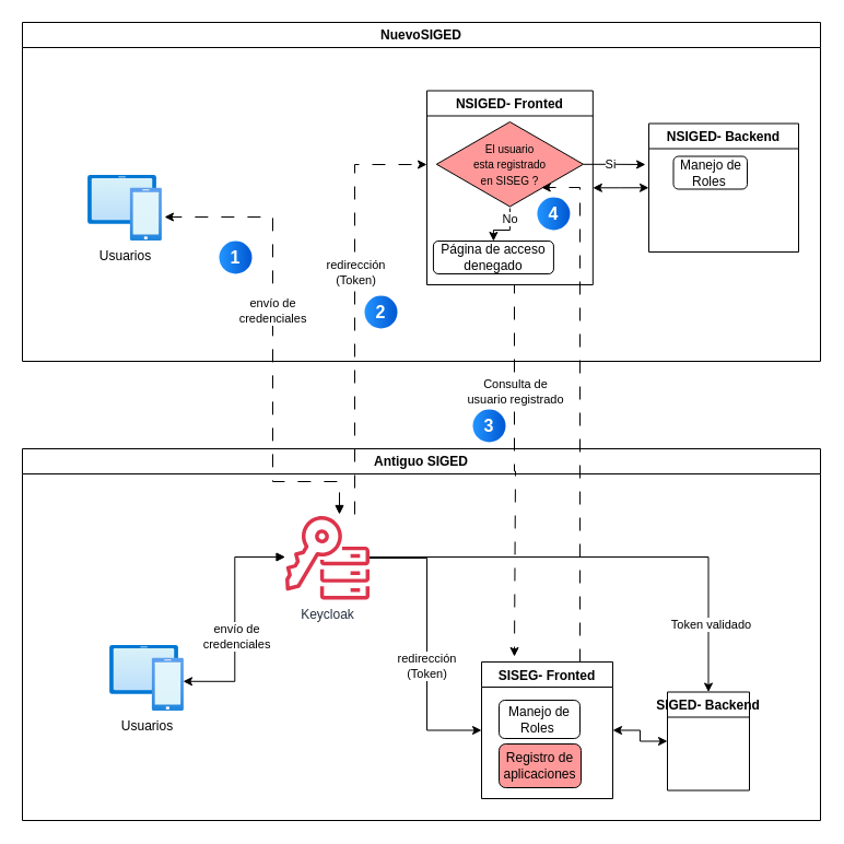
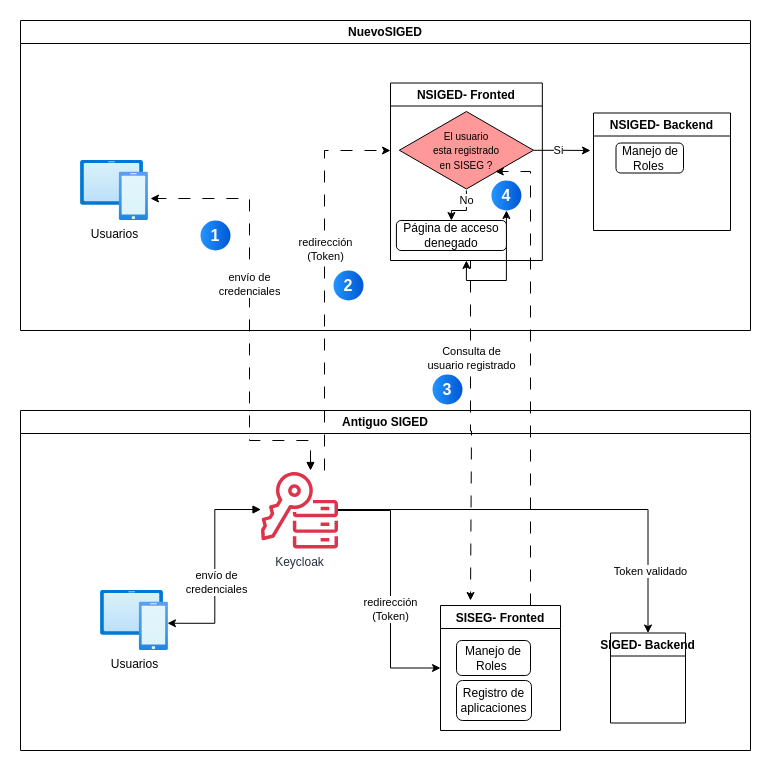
  <mxCell id="0" />
  <mxCell id="1" parent="0" />
  <mxCell id="2" value="Antiguo SIGED" style="swimlane;whiteSpace=wrap;html=1;" vertex="1" parent="1"><mxGeometry x="20" y="410" width="730" height="340" as="geometry" /></mxCell>
  <mxCell id="3" value="Usuarios" style="image;aspect=fixed;html=1;points=[];align=center;fontSize=12;image=img/lib/azure2/intune/Devices.svg;" vertex="1" parent="2"><mxGeometry x="80" y="180" width="68" height="60" as="geometry" /></mxCell>
  <mxCell id="4" value="SIGED- Backend" style="swimlane;" vertex="1" parent="2"><mxGeometry x="590" y="222.5" width="75" height="90" as="geometry"><mxRectangle x="585" y="260" width="90" height="30" as="alternateBounds" /></mxGeometry></mxCell>
- <mxCell id="5" style="edgeStyle=orthogonalEdgeStyle;rounded=0;orthogonalLoop=1;jettySize=auto;html=1;startArrow=classic;startFill=1;entryX=0;entryY=0.5;entryDx=0;entryDy=0;exitX=1;exitY=0.5;exitDx=0;exitDy=0;" edge="1" parent="2" source="13" target="4"><mxGeometry relative="1" as="geometry"><mxPoint x="625" y="230" as="targetPoint" /><mxPoint x="545" y="230" as="sourcePoint" /></mxGeometry></mxCell>
  <mxCell id="6" style="edgeStyle=orthogonalEdgeStyle;rounded=0;orthogonalLoop=1;jettySize=auto;html=1;entryX=0;entryY=0.5;entryDx=0;entryDy=0;" edge="1" parent="2" source="12" target="13"><mxGeometry relative="1" as="geometry"><mxPoint x="343" y="104" as="sourcePoint" /><mxPoint x="405" y="234.0" as="targetPoint" /><Array as="points"><mxPoint x="370" y="100" /><mxPoint x="370" y="258" /><mxPoint x="420" y="258" /></Array></mxGeometry></mxCell>
  <mxCell id="7" value="redirección&lt;br&gt;(Token)" style="edgeLabel;html=1;align=center;verticalAlign=middle;resizable=0;points=[];" vertex="1" connectable="0" parent="6"><mxGeometry x="0.16" y="-1" relative="1" as="geometry"><mxPoint as="offset" /></mxGeometry></mxCell>
  <mxCell id="8" style="edgeStyle=orthogonalEdgeStyle;rounded=0;orthogonalLoop=1;jettySize=auto;html=1;entryX=0.985;entryY=0.546;entryDx=0;entryDy=0;entryPerimeter=0;startArrow=block;startFill=1;" edge="1" parent="2" source="12" target="3"><mxGeometry relative="1" as="geometry" /></mxCell>
  <mxCell id="9" value="envío de &lt;br&gt;credenciales" style="edgeLabel;html=1;align=center;verticalAlign=middle;resizable=0;points=[];" vertex="1" connectable="0" parent="8"><mxGeometry x="0.149" y="1" relative="1" as="geometry"><mxPoint as="offset" /></mxGeometry></mxCell>
  <mxCell id="10" style="edgeStyle=orthogonalEdgeStyle;rounded=0;orthogonalLoop=1;jettySize=auto;html=1;" edge="1" parent="2" source="12" target="4"><mxGeometry relative="1" as="geometry" /></mxCell>
  <mxCell id="11" value="Token validado" style="edgeLabel;html=1;align=center;verticalAlign=middle;resizable=0;points=[];" vertex="1" connectable="0" parent="10"><mxGeometry x="0.717" y="2" relative="1" as="geometry"><mxPoint as="offset" /></mxGeometry></mxCell>
  <mxCell id="12" value="Keycloak" style="sketch=0;outlineConnect=0;fontColor=#232F3E;gradientColor=none;fillColor=#DD344C;strokeColor=none;dashed=0;verticalLabelPosition=bottom;verticalAlign=top;align=center;html=1;fontSize=12;fontStyle=0;aspect=fixed;pointerEvents=1;shape=mxgraph.aws4.key_management_service_external_key_store;" vertex="1" parent="2"><mxGeometry x="240" y="60" width="78" height="78" as="geometry" /></mxCell>
  <mxCell id="13" value="SISEG- Fronted" style="swimlane;" vertex="1" parent="2"><mxGeometry x="420" y="195" width="120" height="125" as="geometry"><mxRectangle x="585" y="260" width="90" height="30" as="alternateBounds" /></mxGeometry></mxCell>
  <mxCell id="14" value="Manejo de Roles&amp;nbsp;" style="rounded=1;whiteSpace=wrap;html=1;" vertex="1" parent="13"><mxGeometry x="16" y="35" width="74" height="35" as="geometry" /></mxCell>
- <mxCell id="15" value="Registro de aplicaciones" style="rounded=1;whiteSpace=wrap;html=1;fillColor=#ff9999;" vertex="1" parent="13"><mxGeometry x="16" y="75" width="75" height="40" as="geometry" /></mxCell>
+ <mxCell id="15" value="Registro de aplicaciones" style="rounded=1;whiteSpace=wrap;html=1;" vertex="1" parent="13"><mxGeometry x="16" y="75" width="75" height="40" as="geometry" /></mxCell>
  <mxCell id="16" value="NuevoSIGED" style="swimlane;whiteSpace=wrap;html=1;" vertex="1" parent="1"><mxGeometry x="20" y="20" width="730" height="310" as="geometry" /></mxCell>
  <mxCell id="17" value="Usuarios" style="image;aspect=fixed;html=1;points=[];align=center;fontSize=12;image=img/lib/azure2/intune/Devices.svg;" vertex="1" parent="16"><mxGeometry x="60" y="140" width="68" height="60" as="geometry" /></mxCell>
  <mxCell id="18" value="NSIGED- Backend" style="swimlane;" vertex="1" parent="16"><mxGeometry x="573" y="92.5" width="137" height="117.5" as="geometry"><mxRectangle x="585" y="260" width="90" height="30" as="alternateBounds" /></mxGeometry></mxCell>
  <mxCell id="19" value="Manejo de Roles&amp;nbsp;" style="rounded=1;whiteSpace=wrap;html=1;" vertex="1" parent="18"><mxGeometry x="22.5" y="30" width="67.5" height="30" as="geometry" /></mxCell>
- <mxCell id="20" style="edgeStyle=orthogonalEdgeStyle;rounded=0;orthogonalLoop=1;jettySize=auto;html=1;entryX=0;entryY=0.5;entryDx=0;entryDy=0;startArrow=classic;startFill=1;" edge="1" parent="16" source="21" target="18"><mxGeometry relative="1" as="geometry"><mxPoint x="560" y="120" as="targetPoint" /></mxGeometry></mxCell>
+ <mxCell id="20" style="edgeStyle=orthogonalEdgeStyle;rounded=0;orthogonalLoop=1;jettySize=auto;html=1;startArrow=classic;startFill=1;" edge="1" parent="16" source="21" target="30"><mxGeometry relative="1" as="geometry"><mxPoint x="560" y="120" as="targetPoint" /></mxGeometry></mxCell>
  <mxCell id="21" value="NSIGED- Fronted" style="swimlane;" vertex="1" parent="16"><mxGeometry x="370" y="62.5" width="151.84" height="177.5" as="geometry"><mxRectangle x="585" y="260" width="90" height="30" as="alternateBounds" /></mxGeometry></mxCell>
  <mxCell id="22" style="edgeStyle=orthogonalEdgeStyle;rounded=0;orthogonalLoop=1;jettySize=auto;html=1;dashed=1;dashPattern=12 12;" edge="1" parent="21"><mxGeometry relative="1" as="geometry"><mxPoint x="80" y="517.5" as="targetPoint" /><mxPoint x="76" y="177.5" as="sourcePoint" /><Array as="points"><mxPoint x="80" y="178" /><mxPoint x="80" y="348" /><mxPoint x="81" y="348" /><mxPoint x="81" y="518" /></Array></mxGeometry></mxCell>
  <mxCell id="23" value="Consulta de&lt;br&gt;usuario registrado" style="edgeLabel;html=1;align=center;verticalAlign=middle;resizable=0;points=[];" vertex="1" connectable="0" parent="22"><mxGeometry x="-0.181" y="1" relative="1" as="geometry"><mxPoint x="-1" y="-40" as="offset" /></mxGeometry></mxCell>
  <mxCell id="24" value="Página de acceso denegado" style="rounded=1;whiteSpace=wrap;html=1;" vertex="1" parent="21"><mxGeometry x="5.92" y="137.5" width="110" height="30" as="geometry" /></mxCell>
  <mxCell id="25" style="edgeStyle=orthogonalEdgeStyle;rounded=0;orthogonalLoop=1;jettySize=auto;html=1;entryX=0.5;entryY=0;entryDx=0;entryDy=0;" edge="1" parent="21" source="29" target="24"><mxGeometry relative="1" as="geometry" /></mxCell>
  <mxCell id="26" value="No" style="edgeLabel;html=1;align=center;verticalAlign=middle;resizable=0;points=[];" vertex="1" connectable="0" parent="25"><mxGeometry x="-0.592" relative="1" as="geometry"><mxPoint as="offset" /></mxGeometry></mxCell>
  <mxCell id="27" style="edgeStyle=orthogonalEdgeStyle;rounded=0;orthogonalLoop=1;jettySize=auto;html=1;" edge="1" parent="21" source="29"><mxGeometry relative="1" as="geometry"><mxPoint x="200" y="67.5" as="targetPoint" /></mxGeometry></mxCell>
  <mxCell id="28" value="Si" style="edgeLabel;html=1;align=center;verticalAlign=middle;resizable=0;points=[];" vertex="1" connectable="0" parent="27"><mxGeometry x="-0.176" relative="1" as="geometry"><mxPoint as="offset" /></mxGeometry></mxCell>
  <mxCell id="29" value="&lt;font style=&quot;font-size: 10px;&quot;&gt;El usuario &lt;br&gt;esta registrado &lt;br&gt;en SISEG ?&lt;/font&gt;" style="html=1;whiteSpace=wrap;aspect=fixed;shape=isoRectangle;fillColor=#FF9999;" vertex="1" parent="21"><mxGeometry x="8.84" y="27" width="134.17" height="80.5" as="geometry" /></mxCell>
  <mxCell id="30" value="4" style="ellipse;whiteSpace=wrap;html=1;aspect=fixed;rotation=0;gradientColor=#0057D2;strokeColor=none;gradientDirection=east;fillColor=#2395FF;rounded=0;pointerEvents=0;fontFamily=Helvetica;fontSize=16;fontColor=#FFFFFF;spacingTop=4;spacingBottom=4;spacingLeft=4;spacingRight=4;points=[];fontStyle=1" vertex="1" parent="21"><mxGeometry x="100.92" y="97.5" width="30" height="30" as="geometry" /></mxCell>
  <mxCell id="31" value="1" style="ellipse;whiteSpace=wrap;html=1;aspect=fixed;rotation=0;gradientColor=#0057D2;strokeColor=none;gradientDirection=east;fillColor=#2395FF;rounded=0;pointerEvents=0;fontFamily=Helvetica;fontSize=16;fontColor=#FFFFFF;spacingTop=4;spacingBottom=4;spacingLeft=4;spacingRight=4;points=[];fontStyle=1" vertex="1" parent="16"><mxGeometry x="180" y="200" width="30" height="30" as="geometry" /></mxCell>
  <mxCell id="32" value="2" style="ellipse;whiteSpace=wrap;html=1;aspect=fixed;rotation=0;gradientColor=#0057D2;strokeColor=none;gradientDirection=east;fillColor=#2395FF;rounded=0;pointerEvents=0;fontFamily=Helvetica;fontSize=16;fontColor=#FFFFFF;spacingTop=4;spacingBottom=4;spacingLeft=4;spacingRight=4;points=[];fontStyle=1" vertex="1" parent="16"><mxGeometry x="313" y="250" width="30" height="30" as="geometry" /></mxCell>
  <mxCell id="33" style="edgeStyle=orthogonalEdgeStyle;rounded=0;orthogonalLoop=1;jettySize=auto;html=1;startArrow=block;startFill=1;dashed=1;dashPattern=12 12;" edge="1" parent="1" source="12"><mxGeometry relative="1" as="geometry"><mxPoint x="285.505" y="59.03" as="sourcePoint" /><mxPoint x="150" y="198" as="targetPoint" /><Array as="points"><mxPoint x="310" y="440" /><mxPoint x="249" y="440" /><mxPoint x="249" y="198" /></Array></mxGeometry></mxCell>
  <mxCell id="34" value="envío de &lt;br&gt;credenciales" style="edgeLabel;html=1;align=center;verticalAlign=middle;resizable=0;points=[];" vertex="1" connectable="0" parent="33"><mxGeometry x="0.149" y="1" relative="1" as="geometry"><mxPoint as="offset" /></mxGeometry></mxCell>
  <mxCell id="35" style="edgeStyle=orthogonalEdgeStyle;rounded=0;orthogonalLoop=1;jettySize=auto;html=1;dashed=1;dashPattern=12 12;" edge="1" parent="1" source="12"><mxGeometry relative="1" as="geometry"><mxPoint x="362.495" y="70" as="sourcePoint" /><mxPoint x="390" y="150" as="targetPoint" /><Array as="points"><mxPoint x="324" y="150" /><mxPoint x="390" y="150" /></Array></mxGeometry></mxCell>
  <mxCell id="36" value="redirección&lt;br&gt;(Token)" style="edgeLabel;html=1;align=center;verticalAlign=middle;resizable=0;points=[];" vertex="1" connectable="0" parent="35"><mxGeometry x="0.16" y="-1" relative="1" as="geometry"><mxPoint x="-1" y="2" as="offset" /></mxGeometry></mxCell>
  <mxCell id="37" style="edgeStyle=orthogonalEdgeStyle;rounded=0;orthogonalLoop=1;jettySize=auto;html=1;entryX=0.715;entryY=0.764;entryDx=0;entryDy=0;entryPerimeter=0;dashed=1;dashPattern=12 12;" edge="1" parent="1" source="13" target="29"><mxGeometry relative="1" as="geometry"><Array as="points"><mxPoint x="530" y="171" /></Array></mxGeometry></mxCell>
  <mxCell id="38" value="3" style="ellipse;whiteSpace=wrap;html=1;aspect=fixed;rotation=0;gradientColor=#0057D2;strokeColor=none;gradientDirection=east;fillColor=#2395FF;rounded=0;pointerEvents=0;fontFamily=Helvetica;fontSize=16;fontColor=#FFFFFF;spacingTop=4;spacingBottom=4;spacingLeft=4;spacingRight=4;points=[];fontStyle=1" vertex="1" parent="1"><mxGeometry x="432" y="374" width="30" height="30" as="geometry" /></mxCell>
